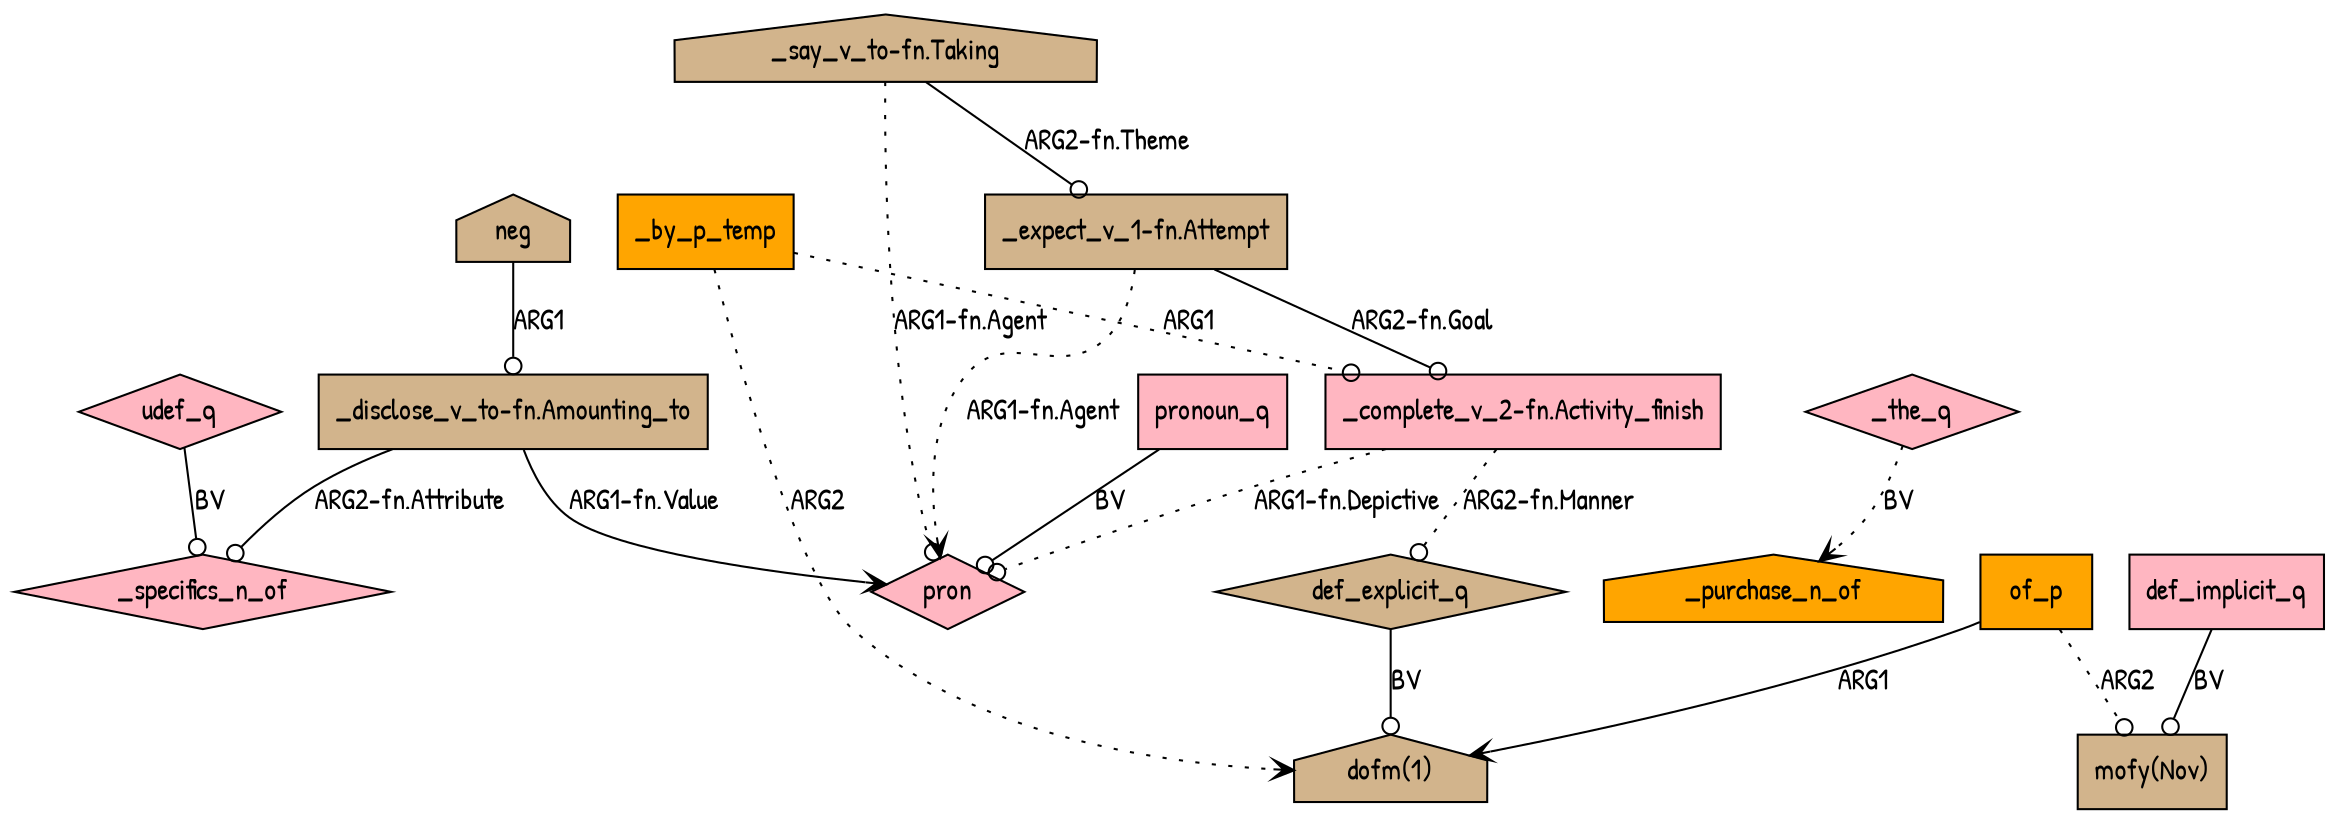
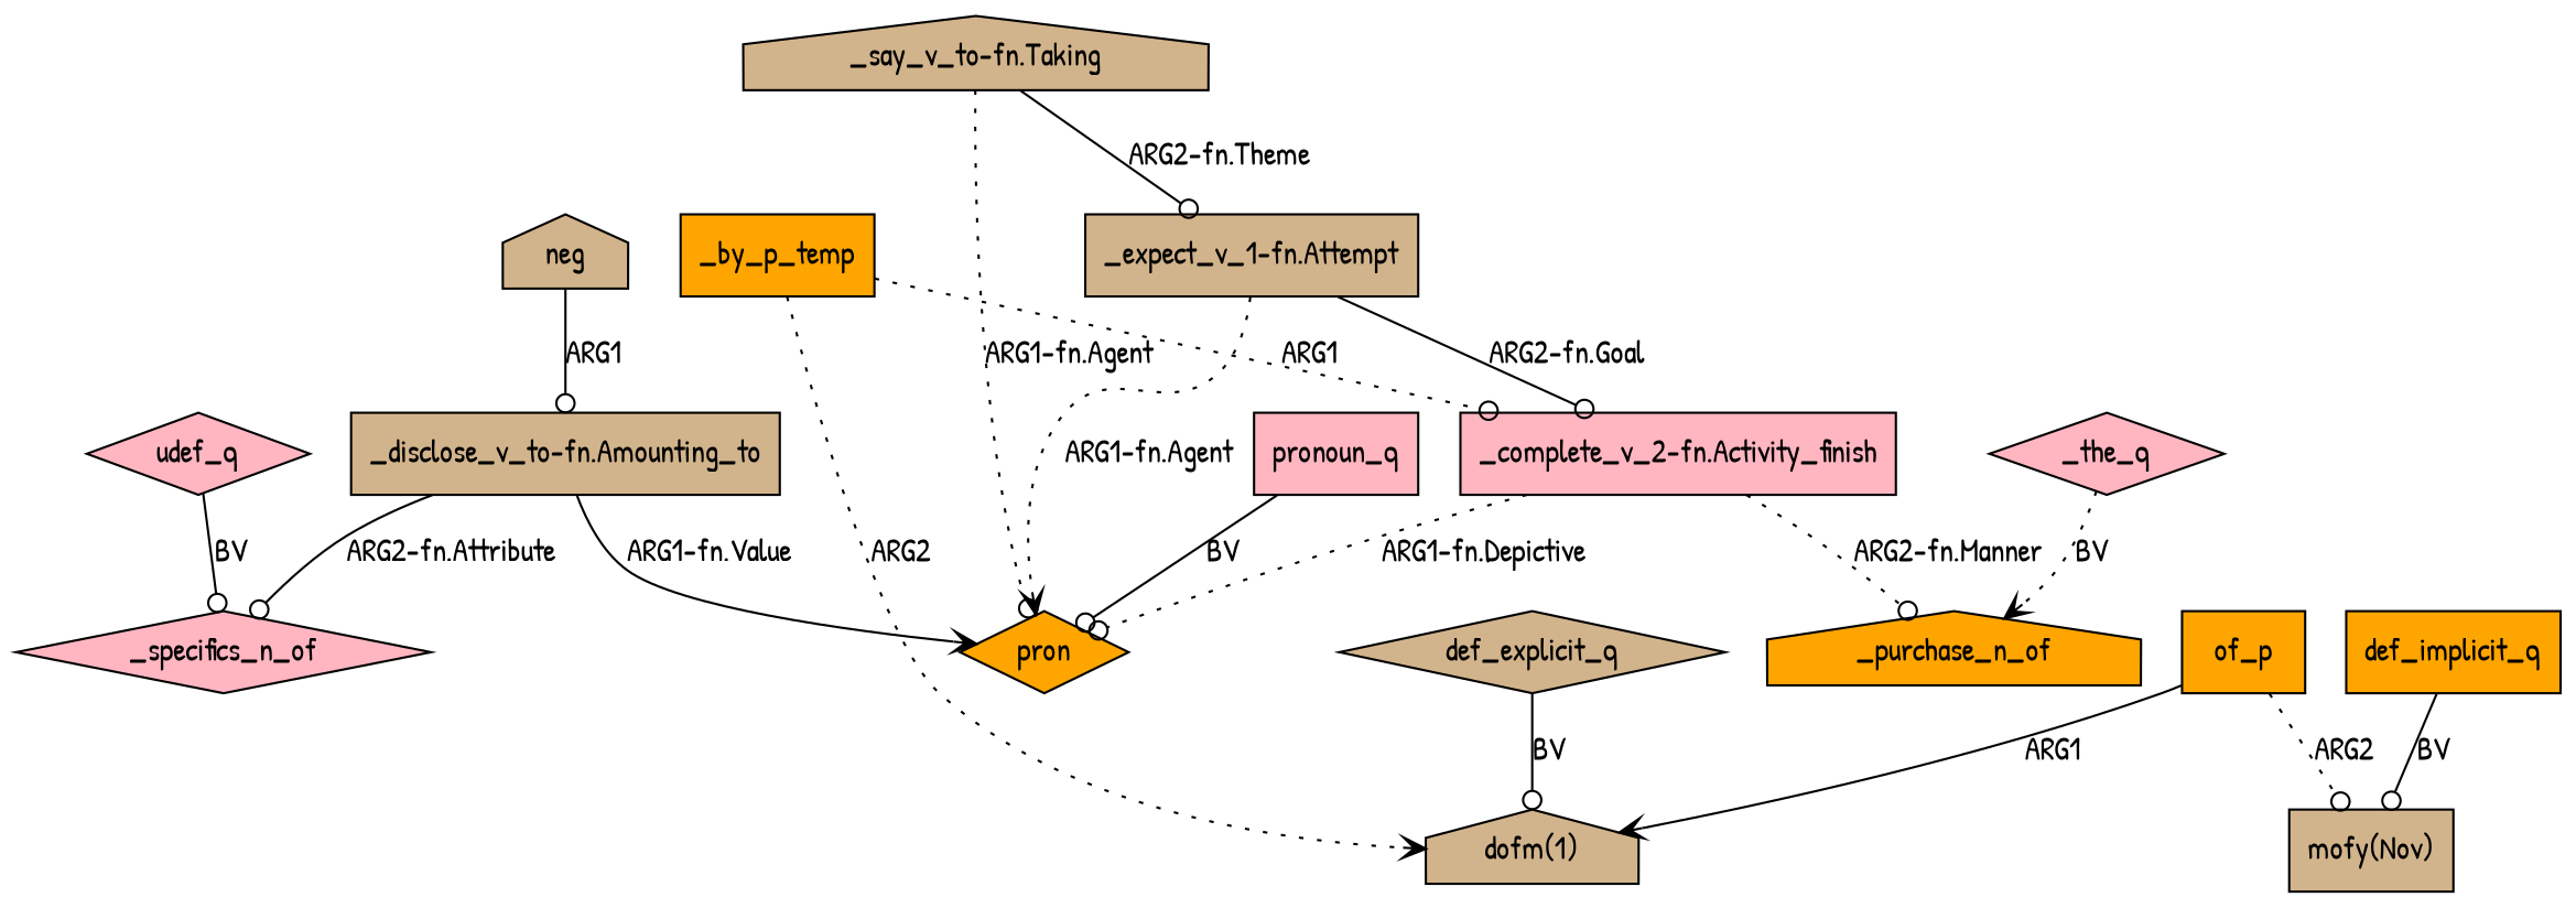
  digraph {
    fontname="Patrick Hand"
    node [fillcolor=lightpink fontname="Patrick Hand" shape=box style=filled]
    edge [arrowhead=odot fontname="Patrick Hand" style=solid]
-   pron [shape=diamond]
+   pron [fillcolor=orange shape=diamond]
    "_disclose_v_to-fn.Amounting_to" [fillcolor=tan]
    _specifics_n_of [shape=diamond]
    def_explicit_q [fillcolor=tan shape=diamond]
    "dofm(1)" [fillcolor=tan shape=house]
    _by_p_temp [fillcolor=orange]
    "_complete_v_2-fn.Activity_finish"
    _purchase_n_of [fillcolor=orange shape=house]
    _the_q [shape=diamond]
    "_expect_v_1-fn.Attempt" [fillcolor=tan]
-   def_implicit_q
+   def_implicit_q [fillcolor=orange]
    "mofy(Nov)" [fillcolor=tan]
    udef_q [shape=diamond]
    of_p [fillcolor=orange]
    "_say_v_to-fn.Taking" [fillcolor=tan shape=house]
    pronoun_q
    neg [fillcolor=tan shape=house]
    "_disclose_v_to-fn.Amounting_to" -> pron [arrowhead=vee label="ARG1-fn.Value"]
    "_disclose_v_to-fn.Amounting_to" -> _specifics_n_of [label="ARG2-fn.Attribute"]
    def_explicit_q -> "dofm(1)" [label=BV]
    _by_p_temp -> "dofm(1)" [arrowhead=vee label=ARG2 style=dotted]
    _by_p_temp -> "_complete_v_2-fn.Activity_finish" [label=ARG1 style=dotted]
    "_complete_v_2-fn.Activity_finish" -> pron [label="ARG1-fn.Depictive" style=dotted]
-   "_complete_v_2-fn.Activity_finish" -> def_explicit_q [label="ARG2-fn.Manner" style=dotted]
+   "_complete_v_2-fn.Activity_finish" -> _purchase_n_of [label="ARG2-fn.Manner" style=dotted]
    _the_q -> _purchase_n_of [arrowhead=vee label=BV style=dotted]
    "_expect_v_1-fn.Attempt" -> pron [arrowhead=vee label="ARG1-fn.Agent" style=dotted]
    "_expect_v_1-fn.Attempt" -> "_complete_v_2-fn.Activity_finish" [label="ARG2-fn.Goal"]
    def_implicit_q -> "mofy(Nov)" [label=BV]
    udef_q -> _specifics_n_of [label=BV]
    of_p -> "dofm(1)" [arrowhead=vee label=ARG1]
    of_p -> "mofy(Nov)" [label=ARG2 style=dotted]
    "_say_v_to-fn.Taking" -> pron [label="ARG1-fn.Agent" style=dotted]
    "_say_v_to-fn.Taking" -> "_expect_v_1-fn.Attempt" [label="ARG2-fn.Theme"]
    pronoun_q -> pron [label=BV]
    neg -> "_disclose_v_to-fn.Amounting_to" [label=ARG1]
  }
